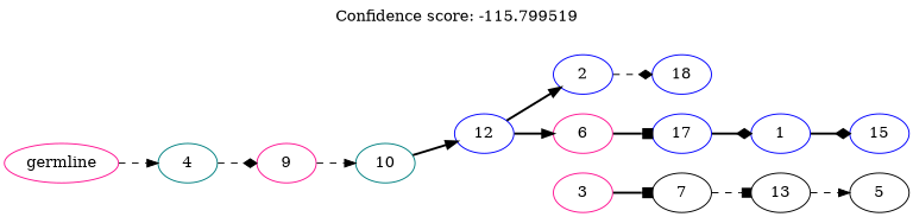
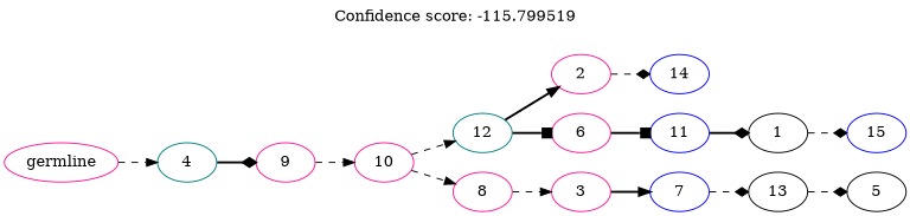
  digraph {
    label="Confidence score: -115.799519"
    labelloc=t
    rankdir=LR
    node [color=blue]
    edge [arrowhead=normal style=dashed]
-   n1 [label=2]
-   n2 [label=18]
-   n3 [label=1]
+   n1 [color=deeppink label=2]
+   n2 [label=14]
+   n3 [color=black label=1]
    n4 [label=15]
-   n5 [label=17]
+   n5 [label=11]
    n6 [color=deeppink label=6]
-   n7 [label=12]
+   n7 [color=teal label=12]
    n8 [color=black label=13]
    n9 [color=black label=5]
-   n10 [color=black label=7]
+   n10 [label=7]
    n11 [color=deeppink label=3]
-   n13 [color=teal label=10]
+   n12 [color=deeppink label=8]
+   n13 [color=deeppink label=10]
    n14 [color=deeppink label=9]
    n15 [color=teal label=4]
    n16 [color=deeppink label=germline]
    n1 -> n2 [arrowhead=diamond]
-   n3 -> n4 [arrowhead=diamond style=bold]
+   n3 -> n4 [arrowhead=diamond]
    n5 -> n3 [arrowhead=diamond style=bold]
    n6 -> n5 [arrowhead=box style=bold]
    n7 -> n1 [style=bold]
-   n7 -> n6 [style=bold]
-   n8 -> n9
-   n10 -> n8 [arrowhead=box]
-   n11 -> n10 [arrowhead=box style=bold]
-   n13 -> n7 [style=bold]
+   n7 -> n6 [arrowhead=box style=bold]
+   n8 -> n9 [arrowhead=diamond]
+   n10 -> n8 [arrowhead=diamond]
+   n11 -> n10 [style=bold]
+   n12 -> n11
+   n13 -> n7
+   n13 -> n12
    n14 -> n13
-   n15 -> n14 [arrowhead=diamond]
+   n15 -> n14 [arrowhead=diamond style=bold]
    n16 -> n15
  }
